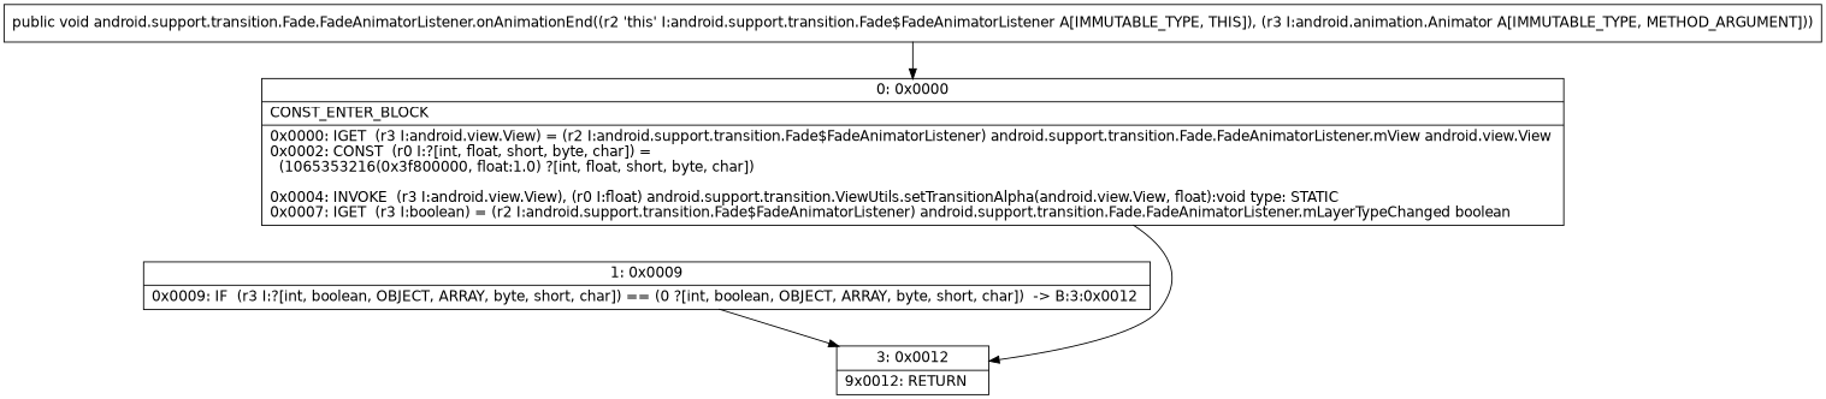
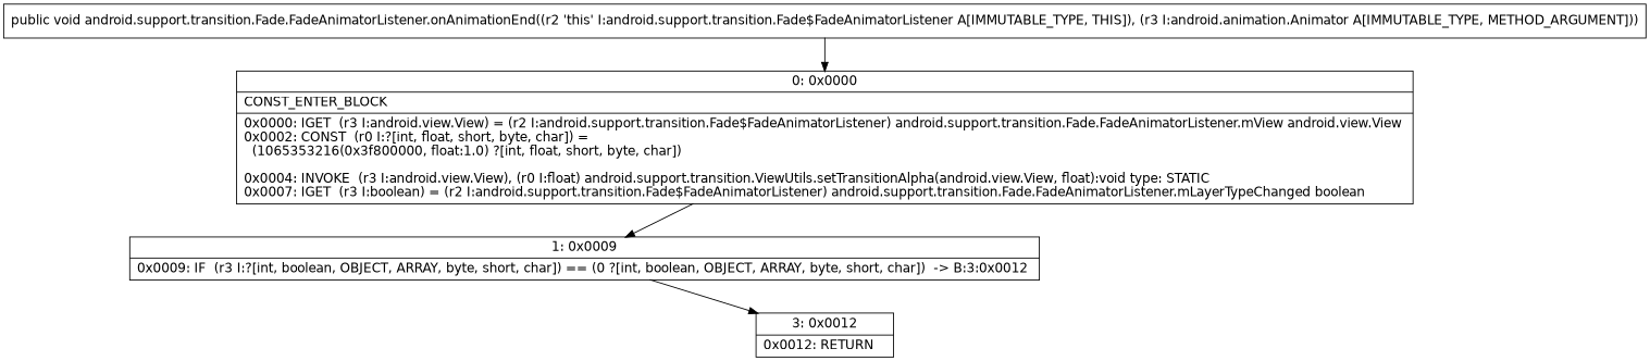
  digraph {
    fontname="DejaVu Sans"
    node [fontname="DejaVu Sans" shape=record]
    edge [fontname="DejaVu Sans"]
    n1 [label="{0\:\ 0x0000|CONST_ENTER_BLOCK\l|0x0000: IGET  (r3 I:android.view.View) = (r2 I:android.support.transition.Fade$FadeAnimatorListener) android.support.transition.Fade.FadeAnimatorListener.mView android.view.View \l0x0002: CONST  (r0 I:?[int, float, short, byte, char]) = \l  (1065353216(0x3f800000, float:1.0) ?[int, float, short, byte, char])\l \l0x0004: INVOKE  (r3 I:android.view.View), (r0 I:float) android.support.transition.ViewUtils.setTransitionAlpha(android.view.View, float):void type: STATIC \l0x0007: IGET  (r3 I:boolean) = (r2 I:android.support.transition.Fade$FadeAnimatorListener) android.support.transition.Fade.FadeAnimatorListener.mLayerTypeChanged boolean \l}"]
    n2 [label="{1\:\ 0x0009|0x0009: IF  (r3 I:?[int, boolean, OBJECT, ARRAY, byte, short, char]) == (0 ?[int, boolean, OBJECT, ARRAY, byte, short, char])  \-\> B:3:0x0012 \l}"]
-   n3 [label="{3\:\ 0x0012|9x0012: RETURN   \l}"]
+   n3 [label="{3\:\ 0x0012|0x0012: RETURN   \l}"]
    n4 [label="{public void android.support.transition.Fade.FadeAnimatorListener.onAnimationEnd((r2 'this' I:android.support.transition.Fade$FadeAnimatorListener A[IMMUTABLE_TYPE, THIS]), (r3 I:android.animation.Animator A[IMMUTABLE_TYPE, METHOD_ARGUMENT])) }"]
-   n1 -> n3
+   n1 -> n2
    n2 -> n3
    n4 -> n1
  }
